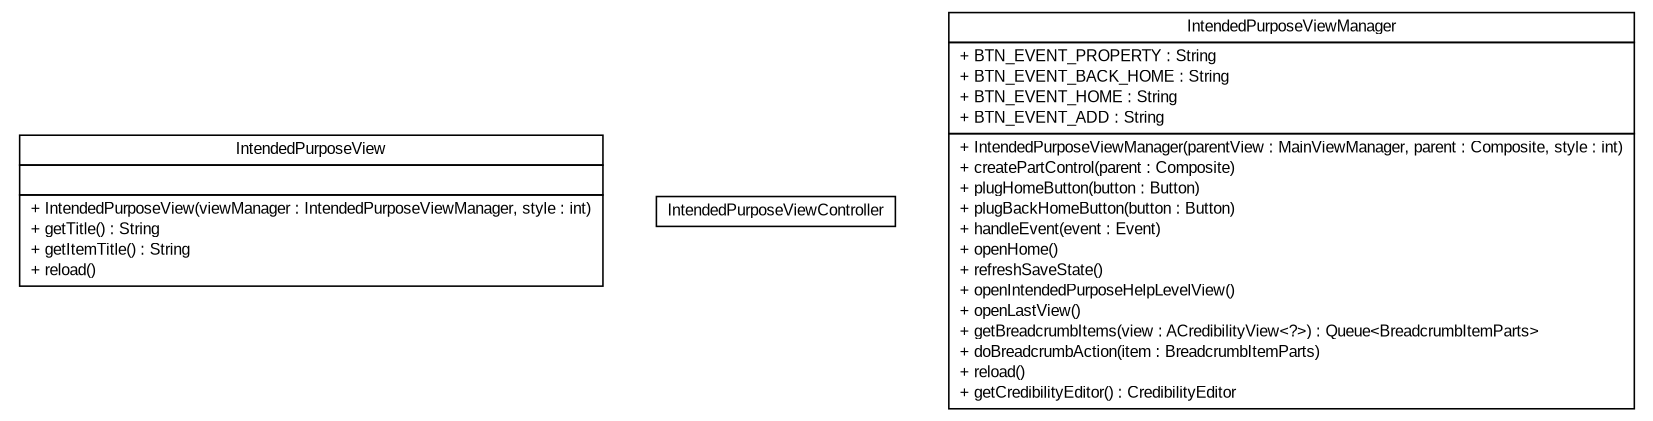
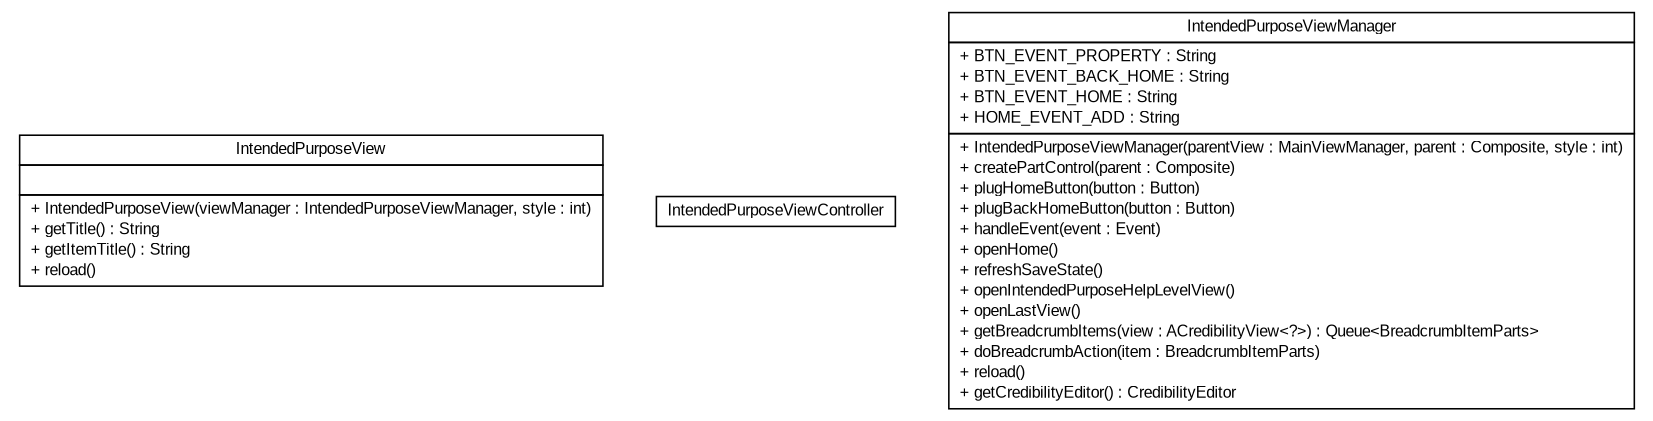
  digraph {
    nodesep=0.25
    ranksep=0.5
    node [fontcolor=black fontname=arial fontsize=10.0 shape=plaintext]
    n1 [label=<<table title="gov.sandia.cf.parts.ui.intendedpurpose.IntendedPurposeView" border="0" cellborder="1" cellspacing="0" cellpadding="2" port="p" href="./IntendedPurposeView.html"> 		<tr><td><table border="0" cellspacing="0" cellpadding="1"> <tr><td align="center" balign="center"> IntendedPurposeView </td></tr> 		</table></td></tr> 		<tr><td><table border="0" cellspacing="0" cellpadding="1"> <tr><td align="left" balign="left">  </td></tr> 		</table></td></tr> 		<tr><td><table border="0" cellspacing="0" cellpadding="1"> <tr><td align="left" balign="left"> + IntendedPurposeView(viewManager : IntendedPurposeViewManager, style : int) </td></tr> <tr><td align="left" balign="left"> + getTitle() : String </td></tr> <tr><td align="left" balign="left"> + getItemTitle() : String </td></tr> <tr><td align="left" balign="left"> + reload() </td></tr> 		</table></td></tr> 		</table>>]
    n2 [label=<<table title="gov.sandia.cf.parts.ui.intendedpurpose.IntendedPurposeViewController" border="0" cellborder="1" cellspacing="0" cellpadding="2" port="p" href="./IntendedPurposeViewController.html"> 		<tr><td><table border="0" cellspacing="0" cellpadding="1"> <tr><td align="center" balign="center"> IntendedPurposeViewController </td></tr> 		</table></td></tr> 		</table>>]
-   n3 [label=<<table title="gov.sandia.cf.parts.ui.intendedpurpose.IntendedPurposeViewManager" border="0" cellborder="1" cellspacing="0" cellpadding="2" port="p" href="./IntendedPurposeViewManager.html"> 		<tr><td><table border="0" cellspacing="0" cellpadding="1"> <tr><td align="center" balign="center"> IntendedPurposeViewManager </td></tr> 		</table></td></tr> 		<tr><td><table border="0" cellspacing="0" cellpadding="1"> <tr><td align="left" balign="left"> + BTN_EVENT_PROPERTY : String </td></tr> <tr><td align="left" balign="left"> + BTN_EVENT_BACK_HOME : String </td></tr> <tr><td align="left" balign="left"> + BTN_EVENT_HOME : String </td></tr> <tr><td align="left" balign="left"> + BTN_EVENT_ADD : String </td></tr> 		</table></td></tr> 		<tr><td><table border="0" cellspacing="0" cellpadding="1"> <tr><td align="left" balign="left"> + IntendedPurposeViewManager(parentView : MainViewManager, parent : Composite, style : int) </td></tr> <tr><td align="left" balign="left"> + createPartControl(parent : Composite) </td></tr> <tr><td align="left" balign="left"> + plugHomeButton(button : Button) </td></tr> <tr><td align="left" balign="left"> + plugBackHomeButton(button : Button) </td></tr> <tr><td align="left" balign="left"> + handleEvent(event : Event) </td></tr> <tr><td align="left" balign="left"> + openHome() </td></tr> <tr><td align="left" balign="left"> + refreshSaveState() </td></tr> <tr><td align="left" balign="left"> + openIntendedPurposeHelpLevelView() </td></tr> <tr><td align="left" balign="left"> + openLastView() </td></tr> <tr><td align="left" balign="left"> + getBreadcrumbItems(view : ACredibilityView&lt;?&gt;) : Queue&lt;BreadcrumbItemParts&gt; </td></tr> <tr><td align="left" balign="left"> + doBreadcrumbAction(item : BreadcrumbItemParts) </td></tr> <tr><td align="left" balign="left"> + reload() </td></tr> <tr><td align="left" balign="left"> + getCredibilityEditor() : CredibilityEditor </td></tr> 		</table></td></tr> 		</table>>]
+   n3 [label=<<table title="gov.sandia.cf.parts.ui.intendedpurpose.IntendedPurposeViewManager" border="0" cellborder="1" cellspacing="0" cellpadding="2" port="p" href="./IntendedPurposeViewManager.html"> 		<tr><td><table border="0" cellspacing="0" cellpadding="1"> <tr><td align="center" balign="center"> IntendedPurposeViewManager </td></tr> 		</table></td></tr> 		<tr><td><table border="0" cellspacing="0" cellpadding="1"> <tr><td align="left" balign="left"> + BTN_EVENT_PROPERTY : String </td></tr> <tr><td align="left" balign="left"> + BTN_EVENT_BACK_HOME : String </td></tr> <tr><td align="left" balign="left"> + BTN_EVENT_HOME : String </td></tr> <tr><td align="left" balign="left"> + HOME_EVENT_ADD : String </td></tr> 		</table></td></tr> 		<tr><td><table border="0" cellspacing="0" cellpadding="1"> <tr><td align="left" balign="left"> + IntendedPurposeViewManager(parentView : MainViewManager, parent : Composite, style : int) </td></tr> <tr><td align="left" balign="left"> + createPartControl(parent : Composite) </td></tr> <tr><td align="left" balign="left"> + plugHomeButton(button : Button) </td></tr> <tr><td align="left" balign="left"> + plugBackHomeButton(button : Button) </td></tr> <tr><td align="left" balign="left"> + handleEvent(event : Event) </td></tr> <tr><td align="left" balign="left"> + openHome() </td></tr> <tr><td align="left" balign="left"> + refreshSaveState() </td></tr> <tr><td align="left" balign="left"> + openIntendedPurposeHelpLevelView() </td></tr> <tr><td align="left" balign="left"> + openLastView() </td></tr> <tr><td align="left" balign="left"> + getBreadcrumbItems(view : ACredibilityView&lt;?&gt;) : Queue&lt;BreadcrumbItemParts&gt; </td></tr> <tr><td align="left" balign="left"> + doBreadcrumbAction(item : BreadcrumbItemParts) </td></tr> <tr><td align="left" balign="left"> + reload() </td></tr> <tr><td align="left" balign="left"> + getCredibilityEditor() : CredibilityEditor </td></tr> 		</table></td></tr> 		</table>>]
  }
